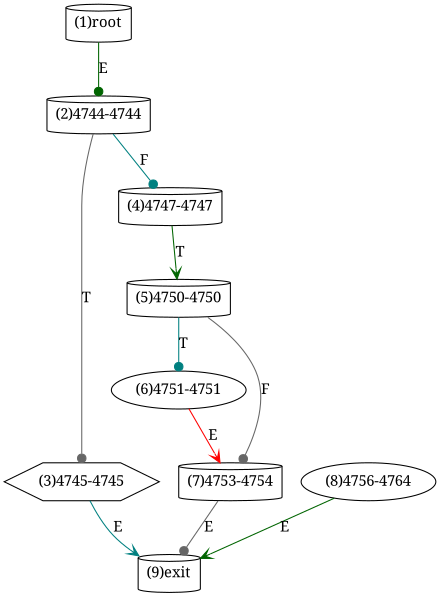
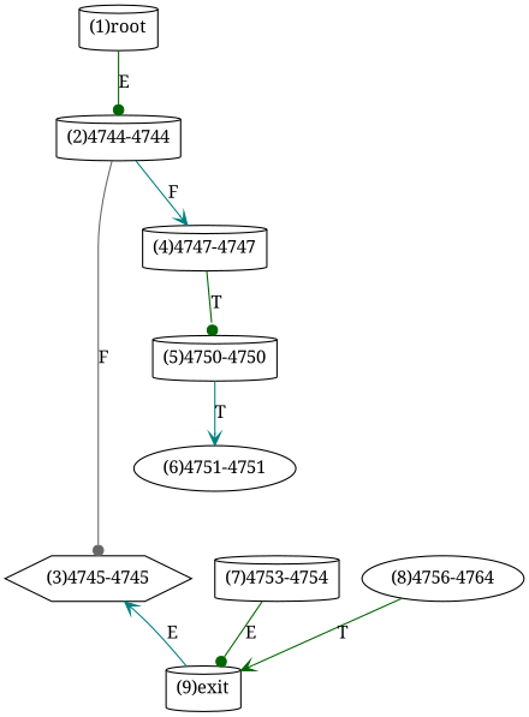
  digraph {
    fontname="Noto Serif"
    node [fontname="Noto Serif" shape=cylinder]
    edge [arrowhead=dot color=darkgreen fontname="Noto Serif"]
    n1 [label="(1)root"]
    n2 [label="(2)4744-4744"]
    n3 [label="(3)4745-4745" shape=hexagon]
    n4 [label="(4)4747-4747"]
    n5 [label="(9)exit"]
    n6 [label="(5)4750-4750"]
    n7 [label="(6)4751-4751" shape=ellipse]
    n8 [label="(7)4753-4754"]
    n9 [label="(8)4756-4764" shape=ellipse]
    n1 -> n2 [label=E]
-   n2 -> n3 [color=gray40 label=T]
-   n2 -> n4 [color=teal label=F]
-   n3 -> n5 [arrowhead=vee color=teal label=E]
-   n4 -> n6 [arrowhead=vee label=T]
-   n6 -> n7 [color=teal label=T]
-   n6 -> n8 [color=gray40 label=F]
-   n7 -> n8 [arrowhead=vee color=red label=E]
-   n8 -> n5 [color=gray40 label=E]
-   n9 -> n5 [arrowhead=vee label=E]
+   n2 -> n3 [color=gray40 label=F]
+   n2 -> n4 [arrowhead=vee color=teal label=F]
+   n5 -> n3 [arrowhead=vee color=teal label=E]
+   n4 -> n6 [label=T]
+   n6 -> n7 [arrowhead=vee color=teal label=T]
+   n8 -> n5 [label=E]
+   n9 -> n5 [arrowhead=vee label=T]
  }
